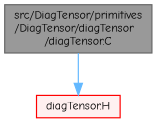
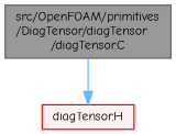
  digraph {
    fontname="Comic Neue"
    node [fontname="Comic Neue" fontsize=10 shape=box style=filled]
-   n1 [color=gray40 fillcolor=grey60 fontcolor=black height=0.2 label="src/DiagTensor/primitives\l/DiagTensor/diagTensor\l/diagTensor.C" width=0.4]
+   n1 [color=gray40 fillcolor=grey60 fontcolor=black height=0.2 label="src/OpenFOAM/primitives\l/DiagTensor/diagTensor\l/diagTensor.C" width=0.4]
    n2 [color=red fillcolor="#FFF0F0" height=0.2 label="diagTensor.H" width=0.4]
    n1 -> n2 [color=steelblue1 fontname="Comic Neue" fontsize=10 labelfontname=Helvetica labelfontsize=10 style=solid]
  }
